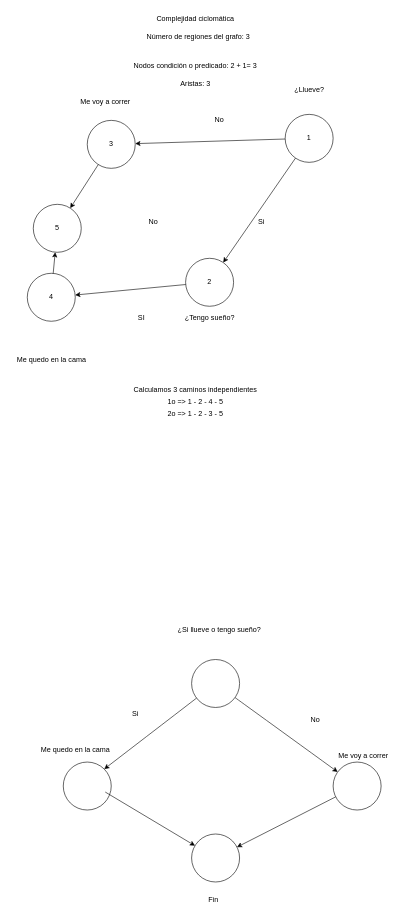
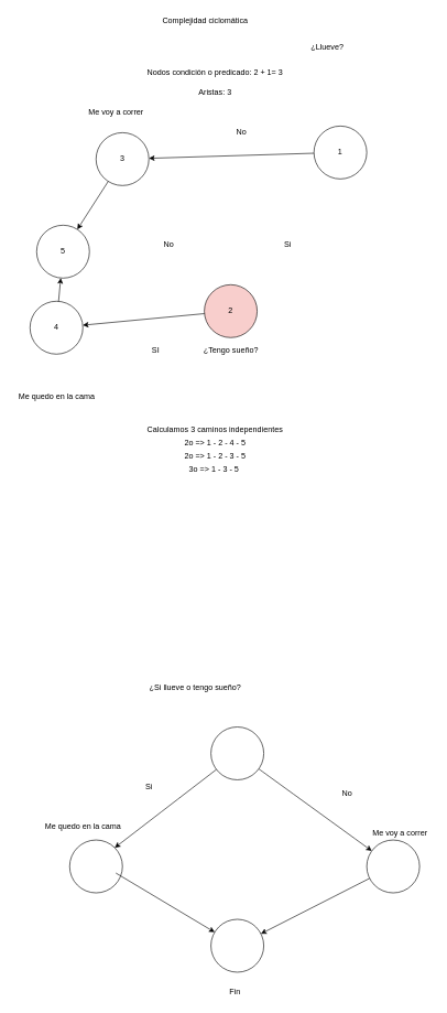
  <mxCell id="0" />
  <mxCell id="1" parent="0" />
- <mxCell id="2" value="2" style="ellipse;whiteSpace=wrap;html=1;aspect=fixed;" vertex="1" parent="1"><mxGeometry x="309" y="430" width="80" height="80" as="geometry" /></mxCell>
+ <mxCell id="2" value="2" style="ellipse;whiteSpace=wrap;html=1;aspect=fixed;fillColor=#f8cecc;" vertex="1" parent="1"><mxGeometry x="309" y="430" width="80" height="80" as="geometry" /></mxCell>
  <mxCell id="3" value="1" style="ellipse;whiteSpace=wrap;html=1;aspect=fixed;" vertex="1" parent="1"><mxGeometry x="475" y="190" width="80" height="80" as="geometry" /></mxCell>
  <mxCell id="4" value="3" style="ellipse;whiteSpace=wrap;html=1;aspect=fixed;" vertex="1" parent="1"><mxGeometry x="145" y="200" width="80" height="80" as="geometry" /></mxCell>
- <mxCell id="5" value="¿Llueve?" style="text;html=1;align=center;verticalAlign=middle;resizable=0;points=[];autosize=1;strokeColor=none;fillColor=none;" vertex="1" parent="1"><mxGeometry x="485" y="140" width="60" height="20" as="geometry" /></mxCell>
- <mxCell id="6" value="" style="endArrow=classic;html=1;rounded=0;" edge="1" parent="1" source="3" target="2"><mxGeometry width="50" height="50" relative="1" as="geometry"><mxPoint x="515" y="320" as="sourcePoint" /><mxPoint x="515" y="340.711" as="targetPoint" /></mxGeometry></mxCell>
+ <mxCell id="5" value="¿Llueve?" style="text;html=1;align=center;verticalAlign=middle;resizable=0;points=[];autosize=1;strokeColor=none;fillColor=none;" vertex="1" parent="1"><mxGeometry x="465" y="60" width="60" height="20" as="geometry" /></mxCell>
  <mxCell id="7" value="4" style="ellipse;whiteSpace=wrap;html=1;aspect=fixed;" vertex="1" parent="1"><mxGeometry x="45" y="455" width="80" height="80" as="geometry" /></mxCell>
  <mxCell id="8" value="" style="endArrow=classic;html=1;rounded=0;" edge="1" parent="1" source="3" target="4"><mxGeometry width="50" height="50" relative="1" as="geometry"><mxPoint x="404.289" y="280" as="sourcePoint" /><mxPoint x="404.289" y="230" as="targetPoint" /></mxGeometry></mxCell>
  <mxCell id="9" value="Si" style="text;html=1;align=center;verticalAlign=middle;resizable=0;points=[];autosize=1;strokeColor=none;fillColor=none;" vertex="1" parent="1"><mxGeometry x="420" y="360" width="30" height="20" as="geometry" /></mxCell>
  <mxCell id="10" value="No" style="text;html=1;align=center;verticalAlign=middle;resizable=0;points=[];autosize=1;strokeColor=none;fillColor=none;" vertex="1" parent="1"><mxGeometry x="350" y="190" width="30" height="20" as="geometry" /></mxCell>
  <mxCell id="11" value="¿Tengo sueño?" style="text;html=1;align=center;verticalAlign=middle;resizable=0;points=[];autosize=1;strokeColor=none;fillColor=none;" vertex="1" parent="1"><mxGeometry x="299" y="520" width="100" height="20" as="geometry" /></mxCell>
  <mxCell id="12" value="" style="endArrow=classic;html=1;rounded=0;" edge="1" parent="1" source="2" target="7"><mxGeometry width="50" height="50" relative="1" as="geometry"><mxPoint x="238.289" y="520" as="sourcePoint" /><mxPoint x="238.289" y="470" as="targetPoint" /></mxGeometry></mxCell>
  <mxCell id="13" value="No" style="text;html=1;align=center;verticalAlign=middle;resizable=0;points=[];autosize=1;strokeColor=none;fillColor=none;" vertex="1" parent="1"><mxGeometry x="240" y="360" width="30" height="20" as="geometry" /></mxCell>
  <mxCell id="14" value="5" style="ellipse;whiteSpace=wrap;html=1;aspect=fixed;" vertex="1" parent="1"><mxGeometry x="55" y="340" width="80" height="80" as="geometry" /></mxCell>
  <mxCell id="15" value="" style="endArrow=classic;html=1;rounded=0;" edge="1" parent="1" source="7" target="14"><mxGeometry width="50" height="50" relative="1" as="geometry"><mxPoint x="85" y="489.289" as="sourcePoint" /><mxPoint x="85" y="439.289" as="targetPoint" /></mxGeometry></mxCell>
  <mxCell id="16" value="" style="endArrow=classic;html=1;rounded=0;" edge="1" parent="1" source="4" target="14"><mxGeometry width="50" height="50" relative="1" as="geometry"><mxPoint x="74.289" y="290" as="sourcePoint" /><mxPoint x="74.289" y="240" as="targetPoint" /></mxGeometry></mxCell>
  <mxCell id="17" value="SI" style="text;html=1;align=center;verticalAlign=middle;resizable=0;points=[];autosize=1;strokeColor=none;fillColor=none;" vertex="1" parent="1"><mxGeometry x="220" y="520" width="30" height="20" as="geometry" /></mxCell>
  <mxCell id="18" value="Me voy a correr" style="text;html=1;align=center;verticalAlign=middle;resizable=0;points=[];autosize=1;strokeColor=none;fillColor=none;" vertex="1" parent="1"><mxGeometry x="125" y="160" width="100" height="20" as="geometry" /></mxCell>
  <mxCell id="19" value="Me quedo en la cama" style="text;html=1;align=center;verticalAlign=middle;resizable=0;points=[];autosize=1;strokeColor=none;fillColor=none;" vertex="1" parent="1"><mxGeometry x="20" y="590" width="130" height="20" as="geometry" /></mxCell>
  <mxCell id="20" value="" style="ellipse;whiteSpace=wrap;html=1;aspect=fixed;" vertex="1" parent="1"><mxGeometry x="319" y="1099" width="80" height="80" as="geometry" /></mxCell>
  <mxCell id="21" value="" style="ellipse;whiteSpace=wrap;html=1;aspect=fixed;" vertex="1" parent="1"><mxGeometry x="105" y="1270" width="80" height="80" as="geometry" /></mxCell>
  <mxCell id="22" value="" style="ellipse;whiteSpace=wrap;html=1;aspect=fixed;" vertex="1" parent="1"><mxGeometry x="555" y="1270" width="80" height="80" as="geometry" /></mxCell>
  <mxCell id="23" value="" style="ellipse;whiteSpace=wrap;html=1;aspect=fixed;" vertex="1" parent="1"><mxGeometry x="319" y="1390" width="80" height="80" as="geometry" /></mxCell>
  <mxCell id="24" value="" style="curved=1;endArrow=classic;html=1;rounded=0;entryX=1;entryY=0;entryDx=0;entryDy=0;" edge="1" parent="1" source="20" target="21"><mxGeometry width="50" height="50" relative="1" as="geometry"><mxPoint x="248.289" y="1189" as="sourcePoint" /><mxPoint x="248.289" y="1139" as="targetPoint" /></mxGeometry></mxCell>
  <mxCell id="25" value="" style="curved=1;endArrow=classic;html=1;rounded=0;" edge="1" parent="1" source="20" target="22"><mxGeometry width="50" height="50" relative="1" as="geometry"><mxPoint x="399" y="1189" as="sourcePoint" /><mxPoint x="469.711" y="1139" as="targetPoint" /></mxGeometry></mxCell>
  <mxCell id="26" value="" style="endArrow=classic;html=1;rounded=0;" edge="1" parent="1" target="23"><mxGeometry width="50" height="50" relative="1" as="geometry"><mxPoint x="175" y="1320" as="sourcePoint" /><mxPoint x="415" y="1200" as="targetPoint" /><Array as="points"><mxPoint x="175" y="1320" /></Array></mxGeometry></mxCell>
  <mxCell id="27" value="" style="endArrow=classic;html=1;rounded=0;" edge="1" parent="1" source="22" target="23"><mxGeometry width="50" height="50" relative="1" as="geometry"><mxPoint x="484.289" y="1360" as="sourcePoint" /><mxPoint x="484.289" y="1310" as="targetPoint" /></mxGeometry></mxCell>
- <mxCell id="28" value="¿Si llueve o tengo sueño?" style="text;html=1;align=center;verticalAlign=middle;resizable=0;points=[];autosize=1;strokeColor=none;fillColor=none;" vertex="1" parent="1"><mxGeometry x="290" y="1040" width="150" height="20" as="geometry" /></mxCell>
+ <mxCell id="28" value="¿Si llueve o tengo sueño?" style="text;html=1;align=center;verticalAlign=middle;resizable=0;points=[];autosize=1;strokeColor=none;fillColor=none;" vertex="1" parent="1"><mxGeometry x="220" y="1030" width="150" height="20" as="geometry" /></mxCell>
  <mxCell id="29" value="Si" style="text;html=1;align=center;verticalAlign=middle;resizable=0;points=[];autosize=1;strokeColor=none;fillColor=none;" vertex="1" parent="1"><mxGeometry x="210" y="1179" width="30" height="20" as="geometry" /></mxCell>
  <mxCell id="30" value="No" style="text;html=1;align=center;verticalAlign=middle;resizable=0;points=[];autosize=1;strokeColor=none;fillColor=none;" vertex="1" parent="1"><mxGeometry x="510" y="1190" width="30" height="20" as="geometry" /></mxCell>
  <mxCell id="31" value="Me quedo en la cama" style="text;html=1;align=center;verticalAlign=middle;resizable=0;points=[];autosize=1;strokeColor=none;fillColor=none;" vertex="1" parent="1"><mxGeometry x="60" y="1240" width="130" height="20" as="geometry" /></mxCell>
  <mxCell id="32" value="Me voy a correr" style="text;html=1;align=center;verticalAlign=middle;resizable=0;points=[];autosize=1;strokeColor=none;fillColor=none;" vertex="1" parent="1"><mxGeometry x="555" y="1250" width="100" height="20" as="geometry" /></mxCell>
  <mxCell id="33" value="Fin" style="text;html=1;align=center;verticalAlign=middle;resizable=0;points=[];autosize=1;strokeColor=none;fillColor=none;" vertex="1" parent="1"><mxGeometry x="340" y="1490" width="30" height="20" as="geometry" /></mxCell>
- <mxCell id="34" value="Complejidad ciclomática" style="text;html=1;align=center;verticalAlign=middle;resizable=0;points=[];autosize=1;strokeColor=none;fillColor=none;" vertex="1" parent="1"><mxGeometry x="255" y="20" width="140" height="20" as="geometry" /></mxCell>
- <mxCell id="35" value="&lt;blockquote style=&quot;margin: 0 0 0 40px ; border: none ; padding: 0px&quot;&gt;Número de regiones del grafo: 3&lt;/blockquote&gt;" style="text;html=1;align=center;verticalAlign=middle;resizable=0;points=[];autosize=1;strokeColor=none;fillColor=none;" vertex="1" parent="1"><mxGeometry x="195" y="50" width="230" height="20" as="geometry" /></mxCell>
+ <mxCell id="34" value="Complejidad ciclomática" style="text;html=1;align=center;verticalAlign=middle;resizable=0;points=[];autosize=1;strokeColor=none;fillColor=none;" vertex="1" parent="1"><mxGeometry x="240" y="20" width="140" height="20" as="geometry" /></mxCell>
  <mxCell id="36" value="Aristas: 3&lt;br&gt;" style="text;html=1;align=center;verticalAlign=middle;resizable=0;points=[];autosize=1;strokeColor=none;fillColor=none;" vertex="1" parent="1"><mxGeometry x="290" y="130" width="70" height="20" as="geometry" /></mxCell>
  <mxCell id="37" value="Nodos condición o predicado: 2 + 1= 3" style="text;html=1;align=center;verticalAlign=middle;resizable=0;points=[];autosize=1;strokeColor=none;fillColor=none;" vertex="1" parent="1"><mxGeometry x="215" y="100" width="220" height="20" as="geometry" /></mxCell>
  <mxCell id="38" value="Calculamos 3 caminos independientes" style="text;html=1;align=center;verticalAlign=middle;resizable=0;points=[];autosize=1;strokeColor=none;fillColor=none;" vertex="1" parent="1"><mxGeometry x="215" y="640" width="220" height="20" as="geometry" /></mxCell>
- <mxCell id="39" value="1o =&amp;gt; 1 - 2 - 4 - 5" style="text;html=1;align=center;verticalAlign=middle;resizable=0;points=[];autosize=1;strokeColor=none;fillColor=none;" vertex="1" parent="1"><mxGeometry x="270" y="660" width="110" height="20" as="geometry" /></mxCell>
+ <mxCell id="39" value="2o =&amp;gt; 1 - 2 - 4 - 5" style="text;html=1;align=center;verticalAlign=middle;resizable=0;points=[];autosize=1;strokeColor=none;fillColor=none;" vertex="1" parent="1"><mxGeometry x="270" y="660" width="110" height="20" as="geometry" /></mxCell>
  <mxCell id="40" value="2o =&amp;gt; 1 - 2 - 3 - 5" style="text;html=1;align=center;verticalAlign=middle;resizable=0;points=[];autosize=1;strokeColor=none;fillColor=none;" vertex="1" parent="1"><mxGeometry x="270" y="680" width="110" height="20" as="geometry" /></mxCell>
+ <mxCell id="41" value="3o =&amp;gt; 1 - 3 - 5&amp;nbsp;" style="text;html=1;align=center;verticalAlign=middle;resizable=0;points=[];autosize=1;strokeColor=none;fillColor=none;" vertex="1" parent="1"><mxGeometry x="280" y="700" width="90" height="20" as="geometry" /></mxCell>
